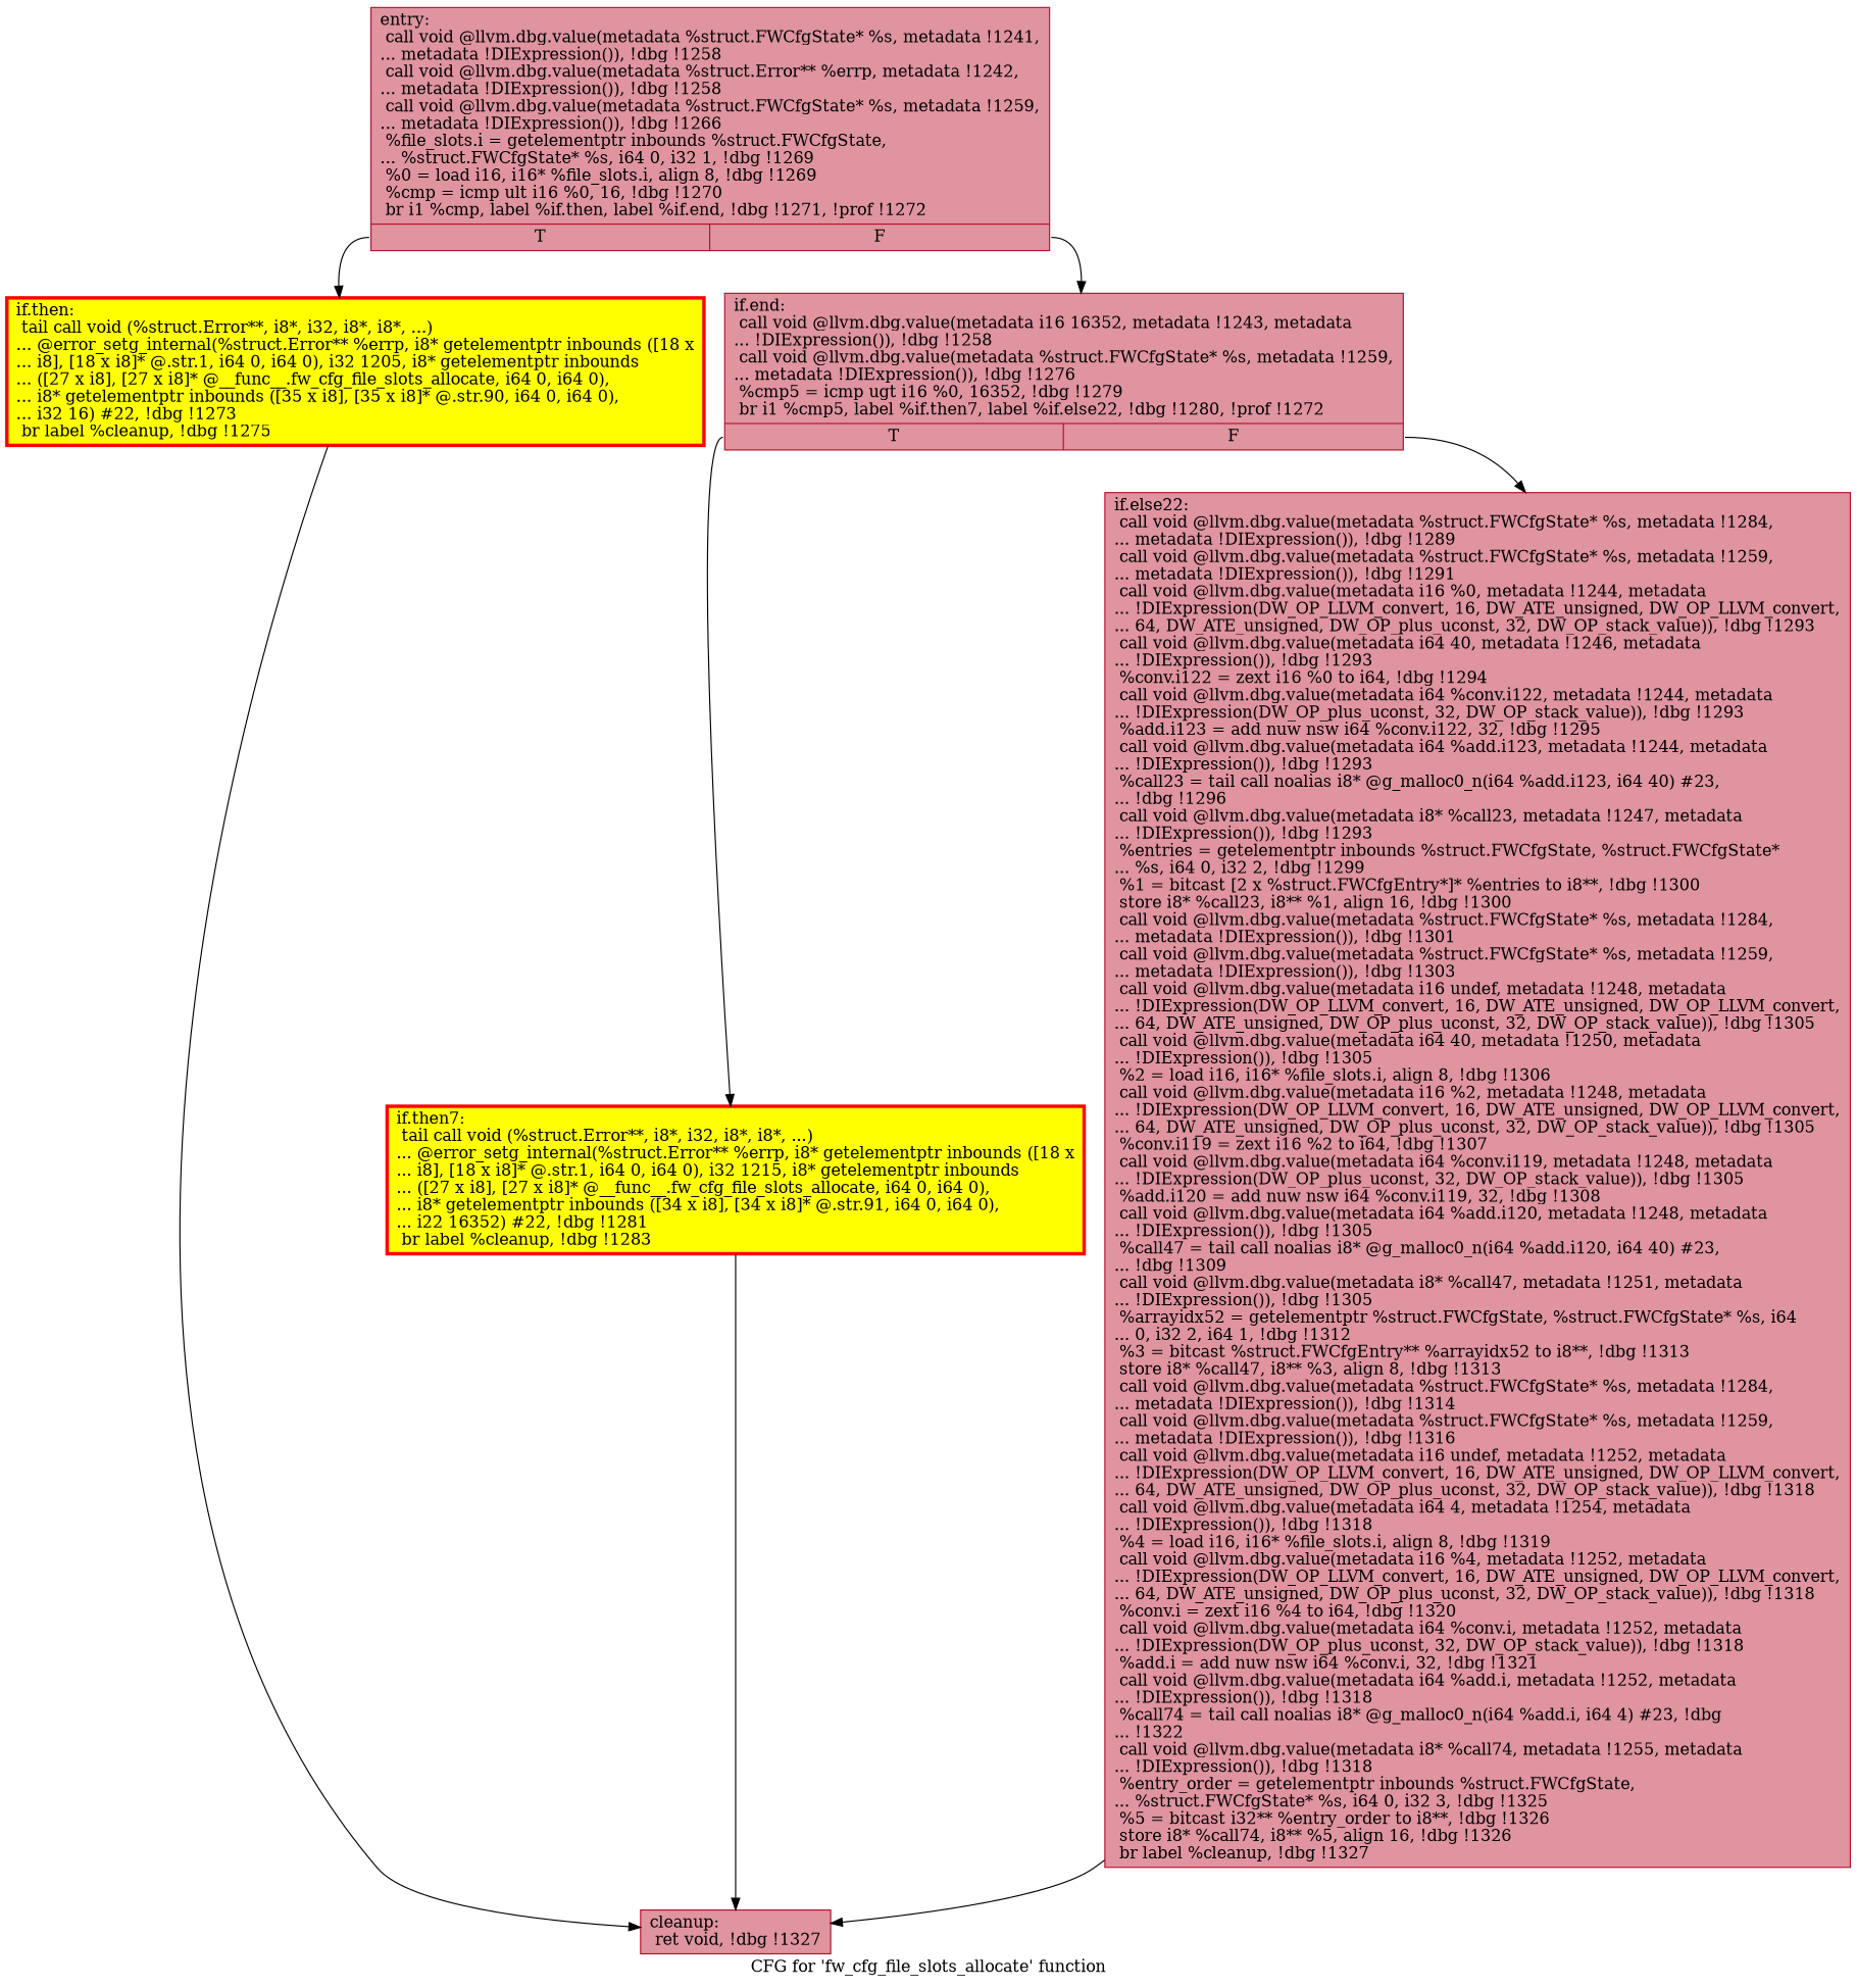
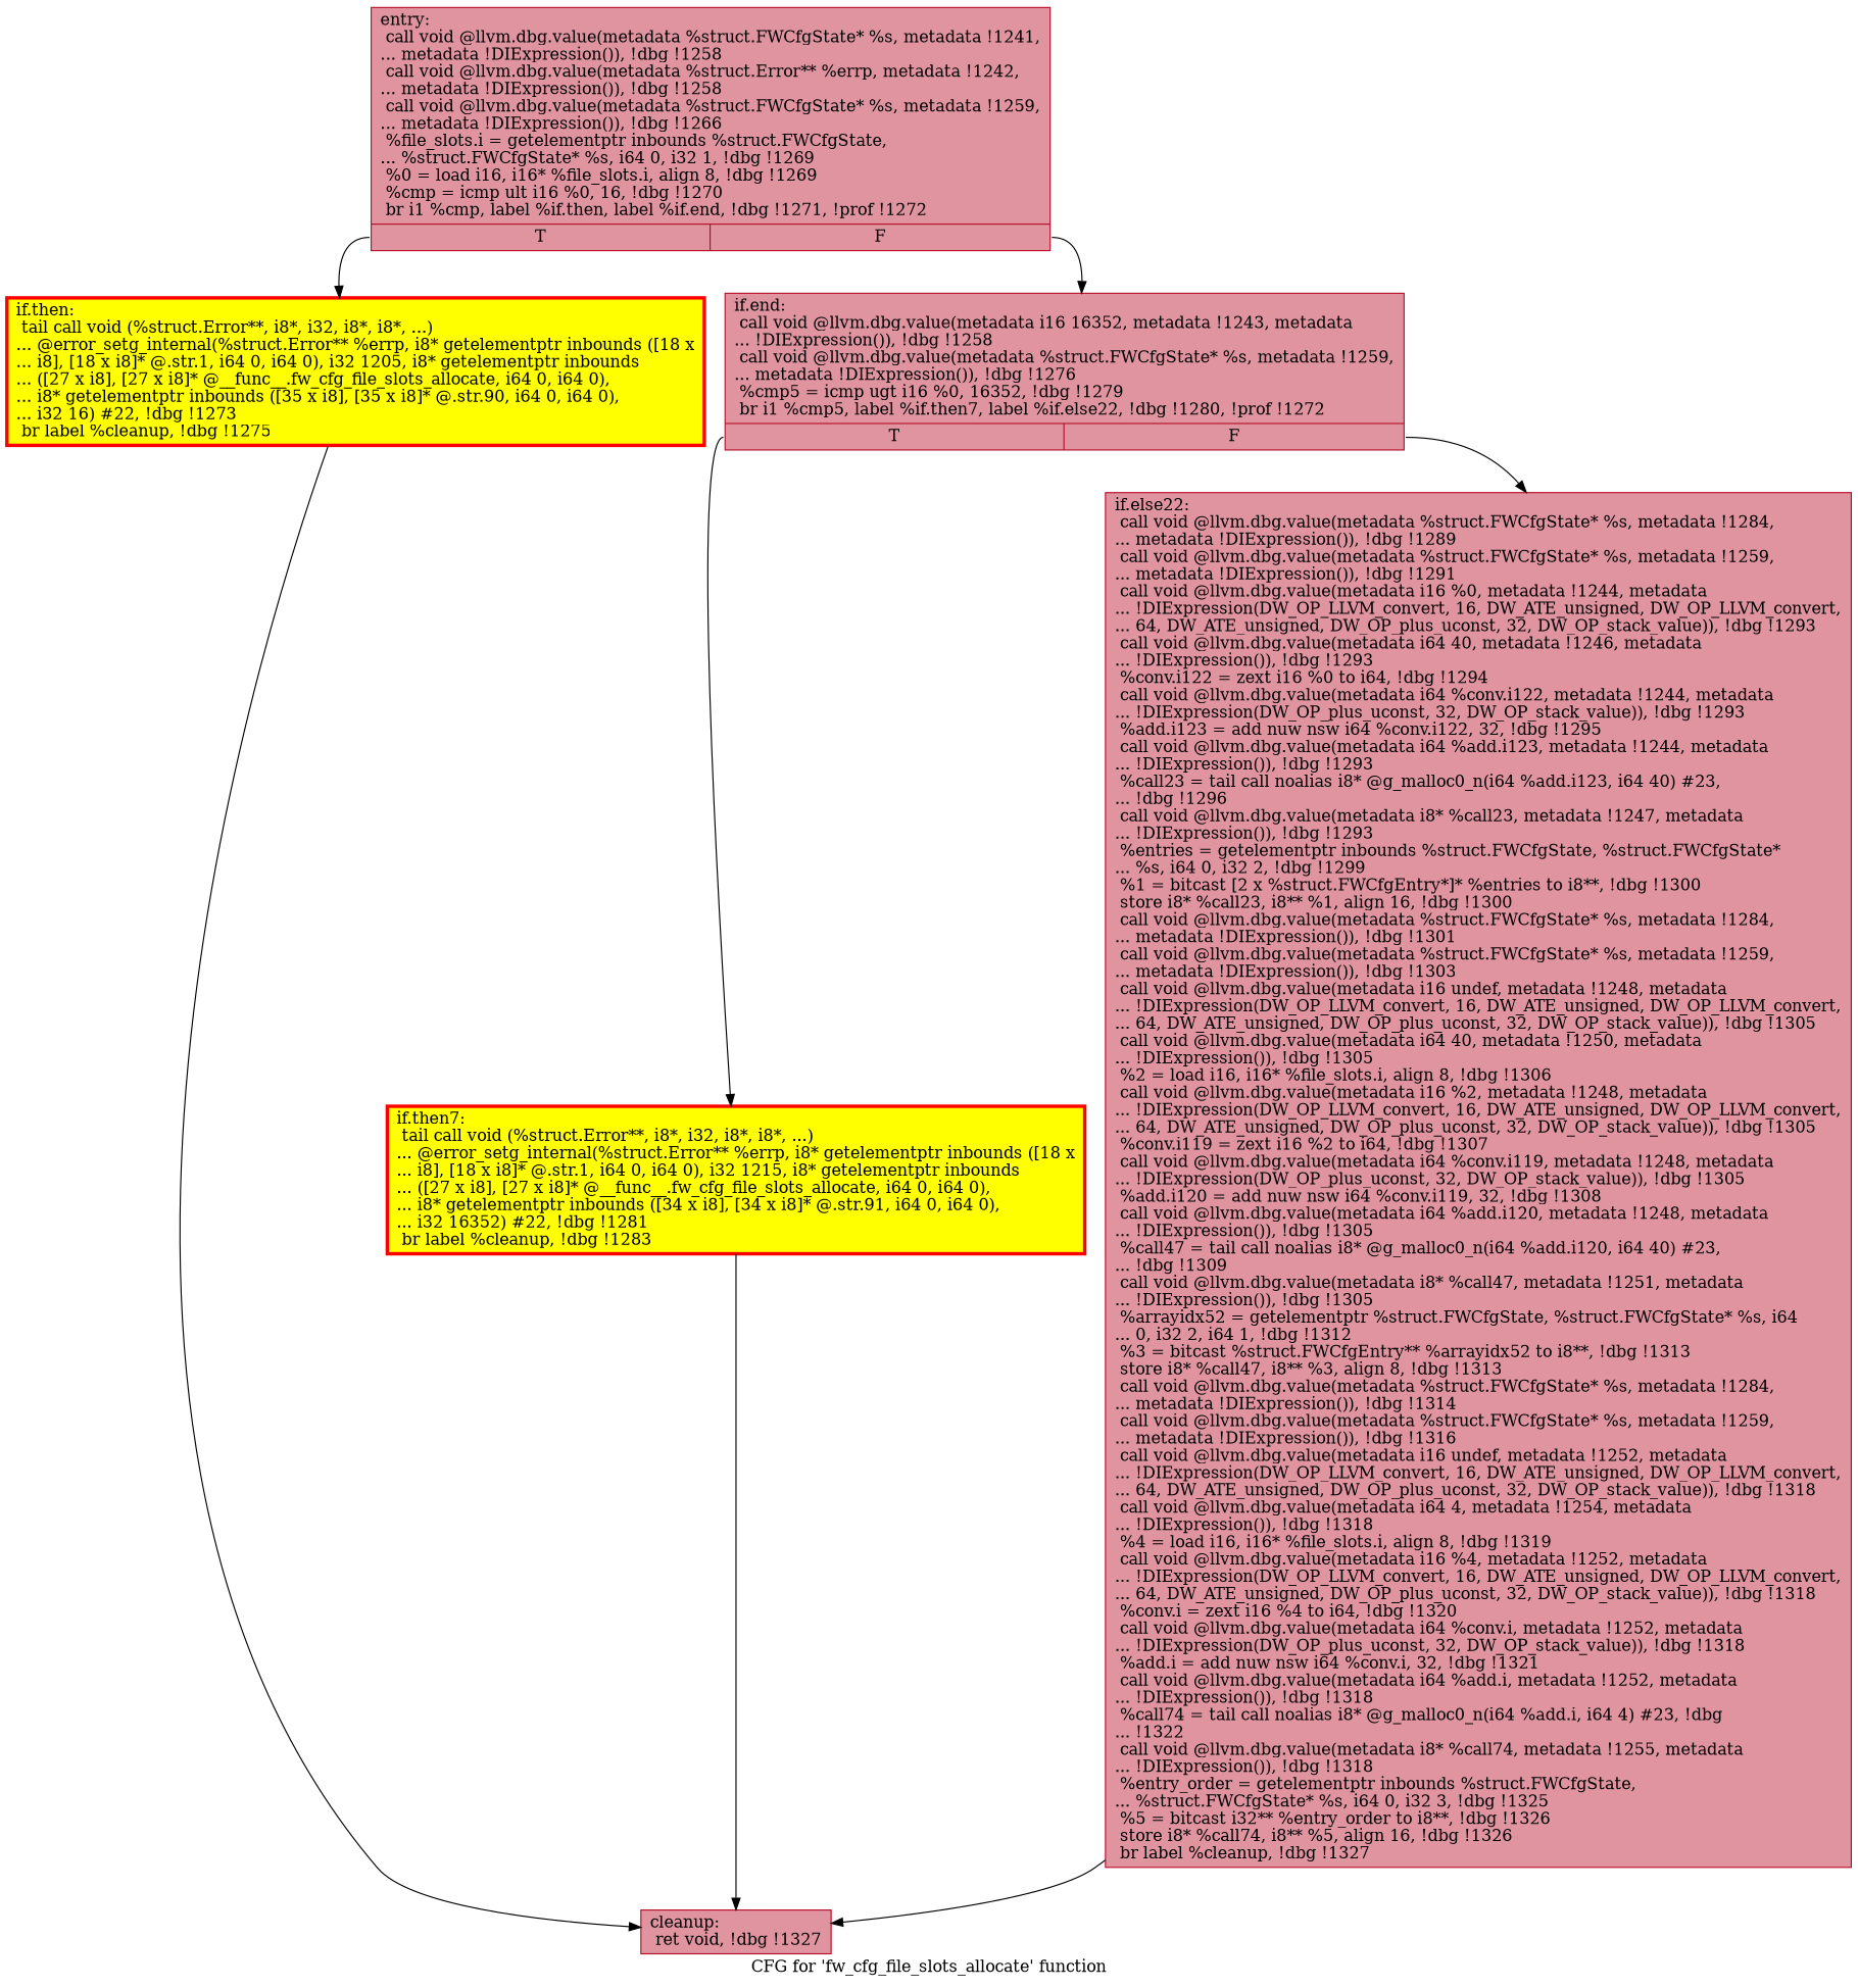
  digraph {
    label="CFG for 'fw_cfg_file_slots_allocate' function"
    node [color="#b70d28ff" fillcolor="#b70d2870" shape=record style=filled]
    n1 [label="{entry:\l  call void @llvm.dbg.value(metadata %struct.FWCfgState* %s, metadata !1241,\l... metadata !DIExpression()), !dbg !1258\l  call void @llvm.dbg.value(metadata %struct.Error** %errp, metadata !1242,\l... metadata !DIExpression()), !dbg !1258\l  call void @llvm.dbg.value(metadata %struct.FWCfgState* %s, metadata !1259,\l... metadata !DIExpression()), !dbg !1266\l  %file_slots.i = getelementptr inbounds %struct.FWCfgState,\l... %struct.FWCfgState* %s, i64 0, i32 1, !dbg !1269\l  %0 = load i16, i16* %file_slots.i, align 8, !dbg !1269\l  %cmp = icmp ult i16 %0, 16, !dbg !1270\l  br i1 %cmp, label %if.then, label %if.end, !dbg !1271, !prof !1272\l|{<s0>T|<s1>F}}"]
    n2 [color=red fillcolor=yellow label="{if.then:                                          \l  tail call void (%struct.Error**, i8*, i32, i8*, i8*, ...)\l... @error_setg_internal(%struct.Error** %errp, i8* getelementptr inbounds ([18 x\l... i8], [18 x i8]* @.str.1, i64 0, i64 0), i32 1205, i8* getelementptr inbounds\l... ([27 x i8], [27 x i8]* @__func__.fw_cfg_file_slots_allocate, i64 0, i64 0),\l... i8* getelementptr inbounds ([35 x i8], [35 x i8]* @.str.90, i64 0, i64 0),\l... i32 16) #22, !dbg !1273\l  br label %cleanup, !dbg !1275\l}" penwidth=3.0]
    n3 [label="{if.end:                                           \l  call void @llvm.dbg.value(metadata i16 16352, metadata !1243, metadata\l... !DIExpression()), !dbg !1258\l  call void @llvm.dbg.value(metadata %struct.FWCfgState* %s, metadata !1259,\l... metadata !DIExpression()), !dbg !1276\l  %cmp5 = icmp ugt i16 %0, 16352, !dbg !1279\l  br i1 %cmp5, label %if.then7, label %if.else22, !dbg !1280, !prof !1272\l|{<s0>T|<s1>F}}"]
    n4 [label="{cleanup:                                          \l  ret void, !dbg !1327\l}"]
-   n5 [color=red fillcolor=yellow label="{if.then7:                                         \l  tail call void (%struct.Error**, i8*, i32, i8*, i8*, ...)\l... @error_setg_internal(%struct.Error** %errp, i8* getelementptr inbounds ([18 x\l... i8], [18 x i8]* @.str.1, i64 0, i64 0), i32 1215, i8* getelementptr inbounds\l... ([27 x i8], [27 x i8]* @__func__.fw_cfg_file_slots_allocate, i64 0, i64 0),\l... i8* getelementptr inbounds ([34 x i8], [34 x i8]* @.str.91, i64 0, i64 0),\l... i22 16352) #22, !dbg !1281\l  br label %cleanup, !dbg !1283\l}" penwidth=3.0]
+   n5 [color=red fillcolor=yellow label="{if.then7:                                         \l  tail call void (%struct.Error**, i8*, i32, i8*, i8*, ...)\l... @error_setg_internal(%struct.Error** %errp, i8* getelementptr inbounds ([18 x\l... i8], [18 x i8]* @.str.1, i64 0, i64 0), i32 1215, i8* getelementptr inbounds\l... ([27 x i8], [27 x i8]* @__func__.fw_cfg_file_slots_allocate, i64 0, i64 0),\l... i8* getelementptr inbounds ([34 x i8], [34 x i8]* @.str.91, i64 0, i64 0),\l... i32 16352) #22, !dbg !1281\l  br label %cleanup, !dbg !1283\l}" penwidth=3.0]
    n6 [label="{if.else22:                                        \l  call void @llvm.dbg.value(metadata %struct.FWCfgState* %s, metadata !1284,\l... metadata !DIExpression()), !dbg !1289\l  call void @llvm.dbg.value(metadata %struct.FWCfgState* %s, metadata !1259,\l... metadata !DIExpression()), !dbg !1291\l  call void @llvm.dbg.value(metadata i16 %0, metadata !1244, metadata\l... !DIExpression(DW_OP_LLVM_convert, 16, DW_ATE_unsigned, DW_OP_LLVM_convert,\l... 64, DW_ATE_unsigned, DW_OP_plus_uconst, 32, DW_OP_stack_value)), !dbg !1293\l  call void @llvm.dbg.value(metadata i64 40, metadata !1246, metadata\l... !DIExpression()), !dbg !1293\l  %conv.i122 = zext i16 %0 to i64, !dbg !1294\l  call void @llvm.dbg.value(metadata i64 %conv.i122, metadata !1244, metadata\l... !DIExpression(DW_OP_plus_uconst, 32, DW_OP_stack_value)), !dbg !1293\l  %add.i123 = add nuw nsw i64 %conv.i122, 32, !dbg !1295\l  call void @llvm.dbg.value(metadata i64 %add.i123, metadata !1244, metadata\l... !DIExpression()), !dbg !1293\l  %call23 = tail call noalias i8* @g_malloc0_n(i64 %add.i123, i64 40) #23,\l... !dbg !1296\l  call void @llvm.dbg.value(metadata i8* %call23, metadata !1247, metadata\l... !DIExpression()), !dbg !1293\l  %entries = getelementptr inbounds %struct.FWCfgState, %struct.FWCfgState*\l... %s, i64 0, i32 2, !dbg !1299\l  %1 = bitcast [2 x %struct.FWCfgEntry*]* %entries to i8**, !dbg !1300\l  store i8* %call23, i8** %1, align 16, !dbg !1300\l  call void @llvm.dbg.value(metadata %struct.FWCfgState* %s, metadata !1284,\l... metadata !DIExpression()), !dbg !1301\l  call void @llvm.dbg.value(metadata %struct.FWCfgState* %s, metadata !1259,\l... metadata !DIExpression()), !dbg !1303\l  call void @llvm.dbg.value(metadata i16 undef, metadata !1248, metadata\l... !DIExpression(DW_OP_LLVM_convert, 16, DW_ATE_unsigned, DW_OP_LLVM_convert,\l... 64, DW_ATE_unsigned, DW_OP_plus_uconst, 32, DW_OP_stack_value)), !dbg !1305\l  call void @llvm.dbg.value(metadata i64 40, metadata !1250, metadata\l... !DIExpression()), !dbg !1305\l  %2 = load i16, i16* %file_slots.i, align 8, !dbg !1306\l  call void @llvm.dbg.value(metadata i16 %2, metadata !1248, metadata\l... !DIExpression(DW_OP_LLVM_convert, 16, DW_ATE_unsigned, DW_OP_LLVM_convert,\l... 64, DW_ATE_unsigned, DW_OP_plus_uconst, 32, DW_OP_stack_value)), !dbg !1305\l  %conv.i119 = zext i16 %2 to i64, !dbg !1307\l  call void @llvm.dbg.value(metadata i64 %conv.i119, metadata !1248, metadata\l... !DIExpression(DW_OP_plus_uconst, 32, DW_OP_stack_value)), !dbg !1305\l  %add.i120 = add nuw nsw i64 %conv.i119, 32, !dbg !1308\l  call void @llvm.dbg.value(metadata i64 %add.i120, metadata !1248, metadata\l... !DIExpression()), !dbg !1305\l  %call47 = tail call noalias i8* @g_malloc0_n(i64 %add.i120, i64 40) #23,\l... !dbg !1309\l  call void @llvm.dbg.value(metadata i8* %call47, metadata !1251, metadata\l... !DIExpression()), !dbg !1305\l  %arrayidx52 = getelementptr %struct.FWCfgState, %struct.FWCfgState* %s, i64\l... 0, i32 2, i64 1, !dbg !1312\l  %3 = bitcast %struct.FWCfgEntry** %arrayidx52 to i8**, !dbg !1313\l  store i8* %call47, i8** %3, align 8, !dbg !1313\l  call void @llvm.dbg.value(metadata %struct.FWCfgState* %s, metadata !1284,\l... metadata !DIExpression()), !dbg !1314\l  call void @llvm.dbg.value(metadata %struct.FWCfgState* %s, metadata !1259,\l... metadata !DIExpression()), !dbg !1316\l  call void @llvm.dbg.value(metadata i16 undef, metadata !1252, metadata\l... !DIExpression(DW_OP_LLVM_convert, 16, DW_ATE_unsigned, DW_OP_LLVM_convert,\l... 64, DW_ATE_unsigned, DW_OP_plus_uconst, 32, DW_OP_stack_value)), !dbg !1318\l  call void @llvm.dbg.value(metadata i64 4, metadata !1254, metadata\l... !DIExpression()), !dbg !1318\l  %4 = load i16, i16* %file_slots.i, align 8, !dbg !1319\l  call void @llvm.dbg.value(metadata i16 %4, metadata !1252, metadata\l... !DIExpression(DW_OP_LLVM_convert, 16, DW_ATE_unsigned, DW_OP_LLVM_convert,\l... 64, DW_ATE_unsigned, DW_OP_plus_uconst, 32, DW_OP_stack_value)), !dbg !1318\l  %conv.i = zext i16 %4 to i64, !dbg !1320\l  call void @llvm.dbg.value(metadata i64 %conv.i, metadata !1252, metadata\l... !DIExpression(DW_OP_plus_uconst, 32, DW_OP_stack_value)), !dbg !1318\l  %add.i = add nuw nsw i64 %conv.i, 32, !dbg !1321\l  call void @llvm.dbg.value(metadata i64 %add.i, metadata !1252, metadata\l... !DIExpression()), !dbg !1318\l  %call74 = tail call noalias i8* @g_malloc0_n(i64 %add.i, i64 4) #23, !dbg\l... !1322\l  call void @llvm.dbg.value(metadata i8* %call74, metadata !1255, metadata\l... !DIExpression()), !dbg !1318\l  %entry_order = getelementptr inbounds %struct.FWCfgState,\l... %struct.FWCfgState* %s, i64 0, i32 3, !dbg !1325\l  %5 = bitcast i32** %entry_order to i8**, !dbg !1326\l  store i8* %call74, i8** %5, align 16, !dbg !1326\l  br label %cleanup, !dbg !1327\l}"]
    n1 -> n2 [tailport=s0]
    n1 -> n3 [tailport=s1]
    n2 -> n4
    n3 -> n5 [tailport=s0]
    n3 -> n6 [tailport=s1]
    n5 -> n4
    n6 -> n4
  }
